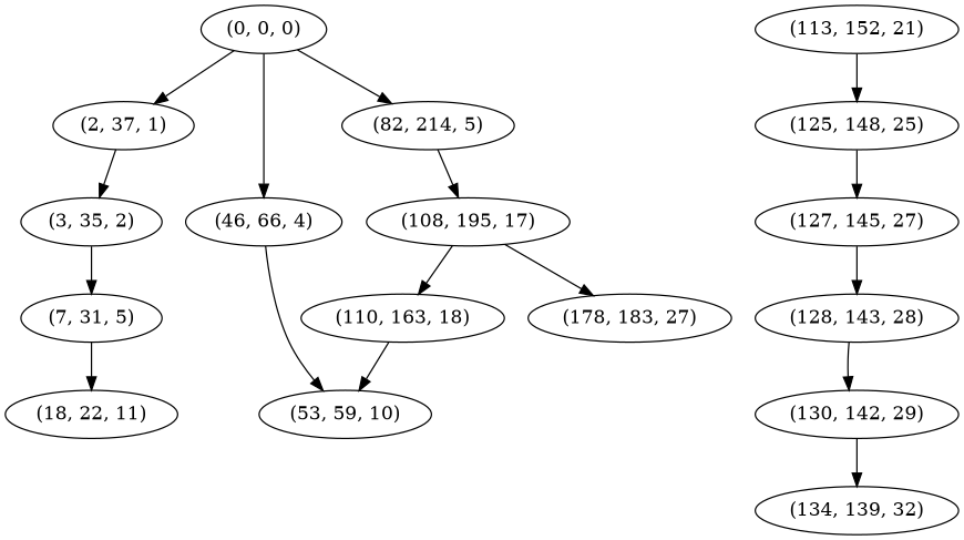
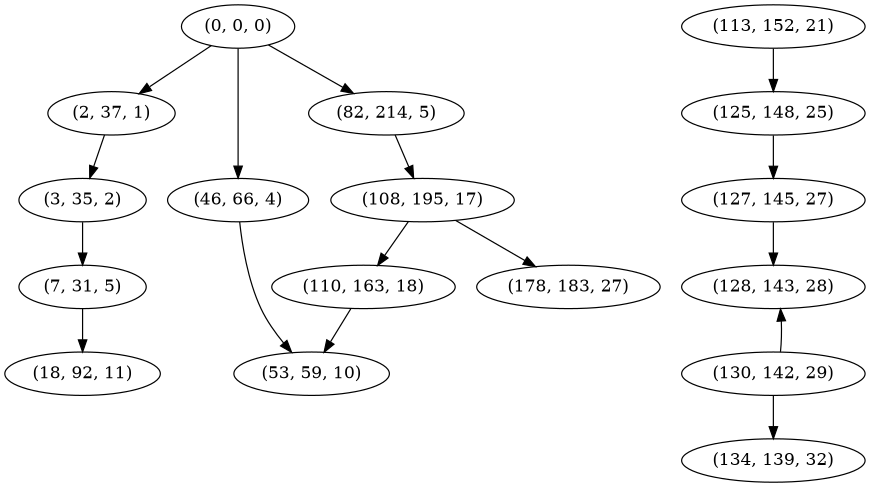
  digraph {
    "(0, 0, 0)"
    "(2, 37, 1)"
    "(46, 66, 4)"
    "(82, 214, 5)"
    "(3, 35, 2)"
    "(53, 59, 10)"
    "(108, 195, 17)"
    "(7, 31, 5)"
-   "(18, 22, 11)"
+   "(18, 22, 11)" [label="(18, 92, 11)"]
    "(110, 163, 18)"
    "(178, 183, 27)"
    "(113, 152, 21)"
    "(125, 148, 25)"
    "(127, 145, 27)"
    "(128, 143, 28)"
    "(130, 142, 29)"
    "(134, 139, 32)"
    "(0, 0, 0)" -> "(2, 37, 1)"
    "(0, 0, 0)" -> "(46, 66, 4)"
    "(0, 0, 0)" -> "(82, 214, 5)"
    "(2, 37, 1)" -> "(3, 35, 2)"
    "(46, 66, 4)" -> "(53, 59, 10)"
    "(82, 214, 5)" -> "(108, 195, 17)"
    "(3, 35, 2)" -> "(7, 31, 5)"
    "(108, 195, 17)" -> "(110, 163, 18)"
    "(108, 195, 17)" -> "(178, 183, 27)"
    "(7, 31, 5)" -> "(18, 22, 11)"
    "(110, 163, 18)" -> "(53, 59, 10)"
    "(113, 152, 21)" -> "(125, 148, 25)"
    "(125, 148, 25)" -> "(127, 145, 27)"
    "(127, 145, 27)" -> "(128, 143, 28)"
-   "(128, 143, 28)" -> "(130, 142, 29)"
+   "(130, 142, 29)" -> "(128, 143, 28)"
    "(130, 142, 29)" -> "(134, 139, 32)"
  }
